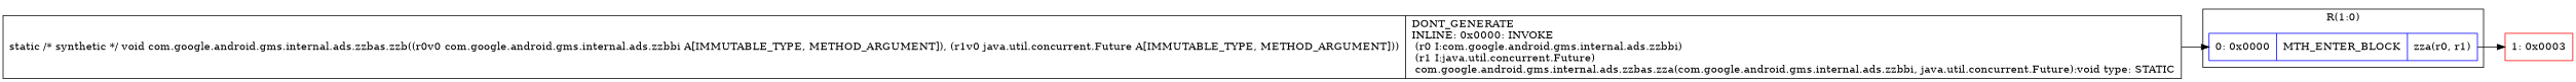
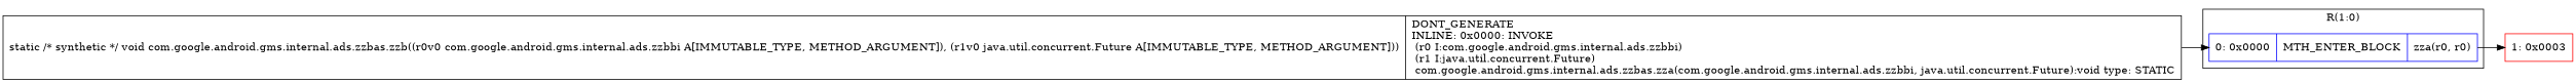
  digraph {
    rankdir=LR
    node [shape=record]
-   n1 [color=blue label="{0\:\ 0x0000|MTH_ENTER_BLOCK\l|zza(r0, r1)\l}"]
+   n1 [color=blue label="{0\:\ 0x0000|MTH_ENTER_BLOCK\l|zza(r0, r0)\l}"]
    n2 [color=red label="{1\:\ 0x0003}"]
    n3 [label="{static \/* synthetic *\/ void com.google.android.gms.internal.ads.zzbas.zzb((r0v0 com.google.android.gms.internal.ads.zzbbi A[IMMUTABLE_TYPE, METHOD_ARGUMENT]), (r1v0 java.util.concurrent.Future A[IMMUTABLE_TYPE, METHOD_ARGUMENT]))  | DONT_GENERATE\lINLINE: 0x0000: INVOKE  \l  (r0 I:com.google.android.gms.internal.ads.zzbbi)\l  (r1 I:java.util.concurrent.Future)\l com.google.android.gms.internal.ads.zzbas.zza(com.google.android.gms.internal.ads.zzbbi, java.util.concurrent.Future):void type: STATIC\l}"]
    subgraph cluster_1 {
      label="R(1:0)"
      n1
    }
    n1 -> n2
    n3 -> n1
  }
